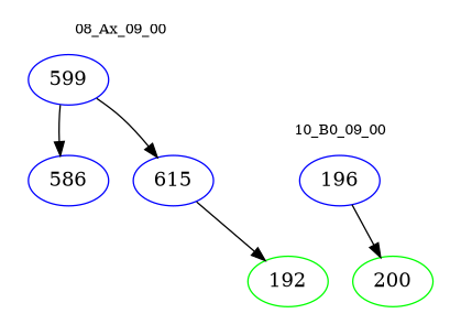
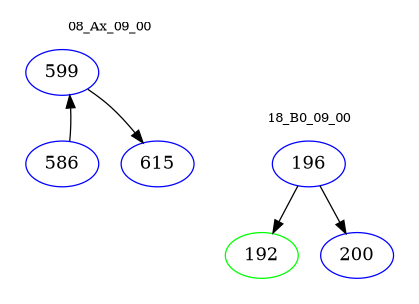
  digraph {
    node [color=blue]
    edge [color=black]
    n1 [label=599]
    n2 [label=586]
    n3 [label=615]
    n4 [label=196]
    n5 [color=green label=192]
-   n6 [color=green label=200]
+   n6 [label=200]
    subgraph cluster_1 {
      color=white
      fontsize=10
      label="08_Ax_09_00"
      n1
      n2
      n3
    }
    subgraph cluster_2 {
      color=white
      fontsize=10
-     label="10_B0_09_00"
+     label="18_B0_09_00"
      n4
      n5
      n6
    }
-   n1 -> n2
+   n2 -> n1
    n1 -> n3
-   n3 -> n5
+   n4 -> n5
    n4 -> n6
  }
